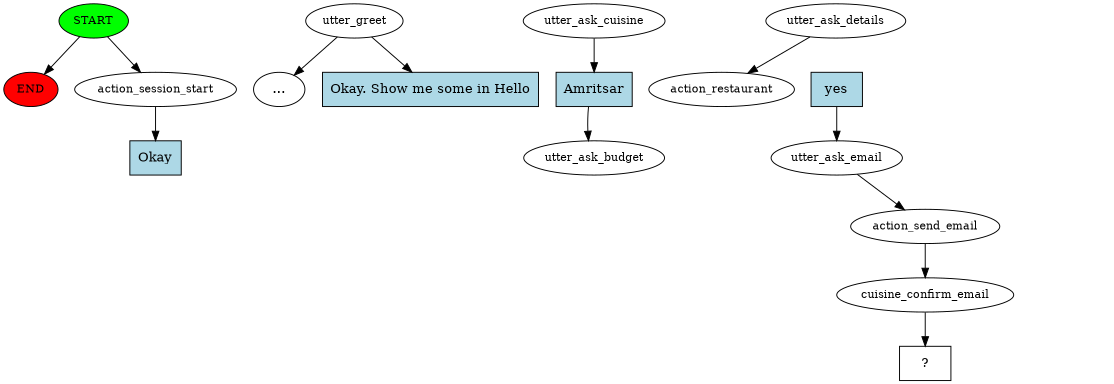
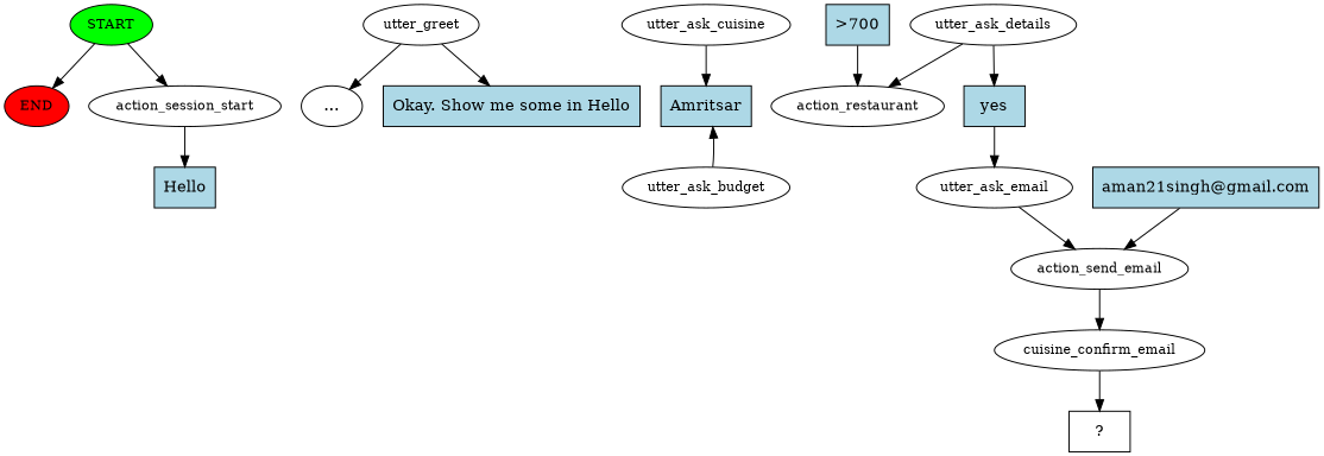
  digraph {
    node [fontsize=12]
    n1 [fillcolor=green label=START style=filled]
    n2 [fillcolor=red label=END style=filled]
    n3 [label=action_session_start]
-   n4 [fillcolor=lightblue label=Okay shape=rect style=filled fontsize=""]
+   n4 [fillcolor=lightblue label=Hello shape=rect style=filled fontsize=""]
    n5 [label=utter_greet]
    n6 [label="..." fontsize=""]
    n7 [fillcolor=lightblue label="Okay. Show me some in Hello" shape=rect style=filled fontsize=""]
    n8 [label=utter_ask_cuisine]
    n9 [fillcolor=lightblue label=Amritsar shape=rect style=filled fontsize=""]
    n10 [label=utter_ask_budget]
+   n11 [fillcolor=lightblue label=">700" shape=rect style=filled fontsize=""]
    n12 [label=action_restaurant]
    n13 [label=utter_ask_details]
    n14 [fillcolor=lightblue label=yes shape=rect style=filled fontsize=""]
    n15 [label=utter_ask_email]
    n16 [label=action_send_email]
+   n17 [fillcolor=lightblue label="aman21singh@gmail.com" shape=rect style=filled fontsize=""]
    n18 [label=cuisine_confirm_email]
    n19 [label="  ?  " shape=rect fontsize=""]
    n1 -> n2
    n1 -> n3
    n3 -> n4
    n5 -> n6
    n5 -> n7
    n8 -> n9
-   n9 -> n10
+   n10 -> n9
+   n11 -> n12
    n13 -> n12
+   n13 -> n14
    n14 -> n15
    n15 -> n16
    n16 -> n18
+   n17 -> n16
    n18 -> n19
  }
